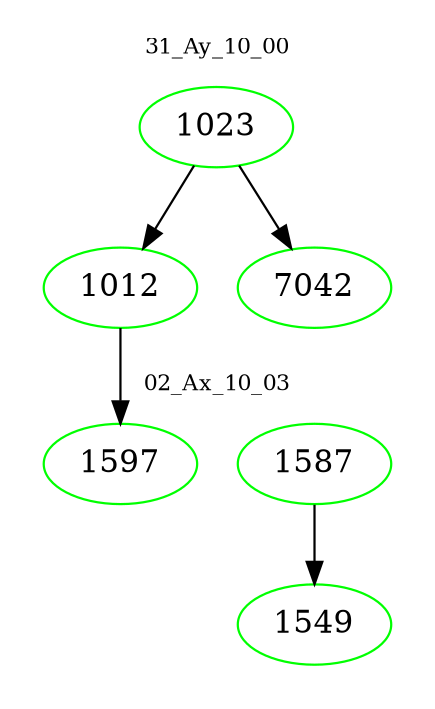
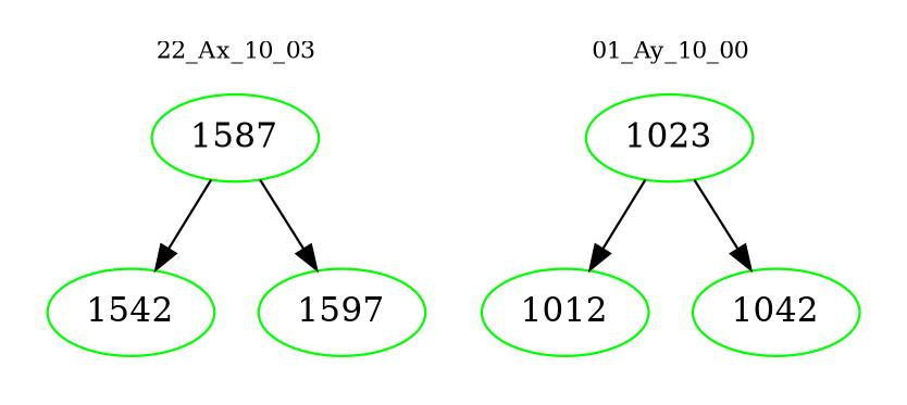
  digraph {
    node [color=green]
    edge [color=black]
    n1 [label=1587]
-   n2 [label=1549]
+   n2 [label=1542]
    n3 [label=1597]
    n4 [label=1023]
    n5 [label=1012]
-   n6 [label=7042]
+   n6 [label=1042]
    subgraph cluster_1 {
      color=white
      fontsize=10
-     label="02_Ax_10_03"
+     label="22_Ax_10_03"
      n1
      n2
      n3
    }
    subgraph cluster_2 {
      color=white
      fontsize=10
-     label="31_Ay_10_00"
+     label="01_Ay_10_00"
      n4
      n5
      n6
    }
    n1 -> n2
-   n5 -> n3
+   n1 -> n3
    n4 -> n5
    n4 -> n6
  }
